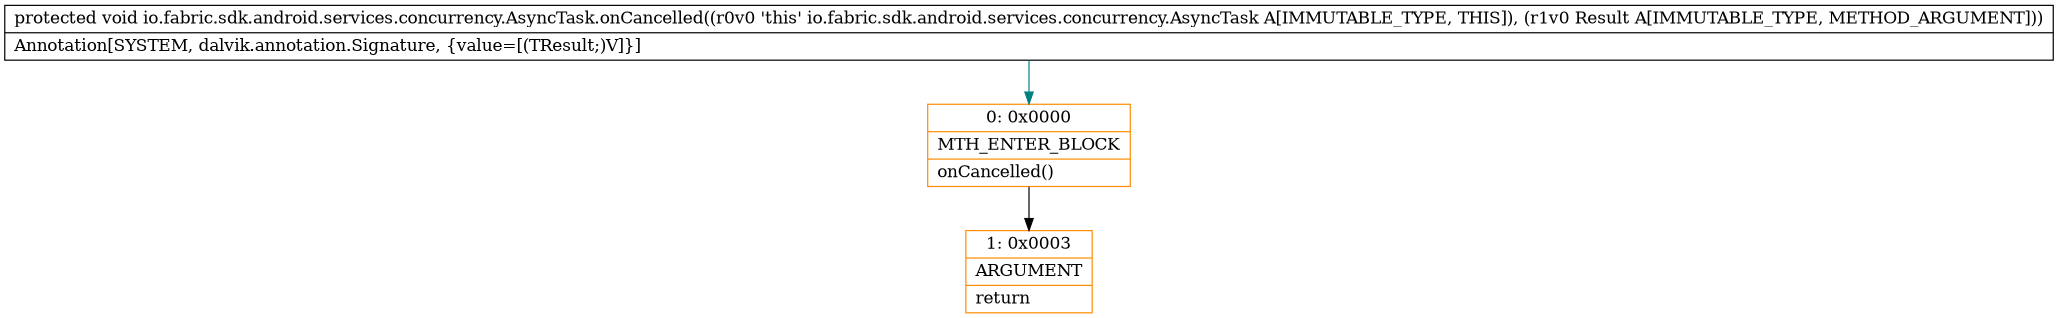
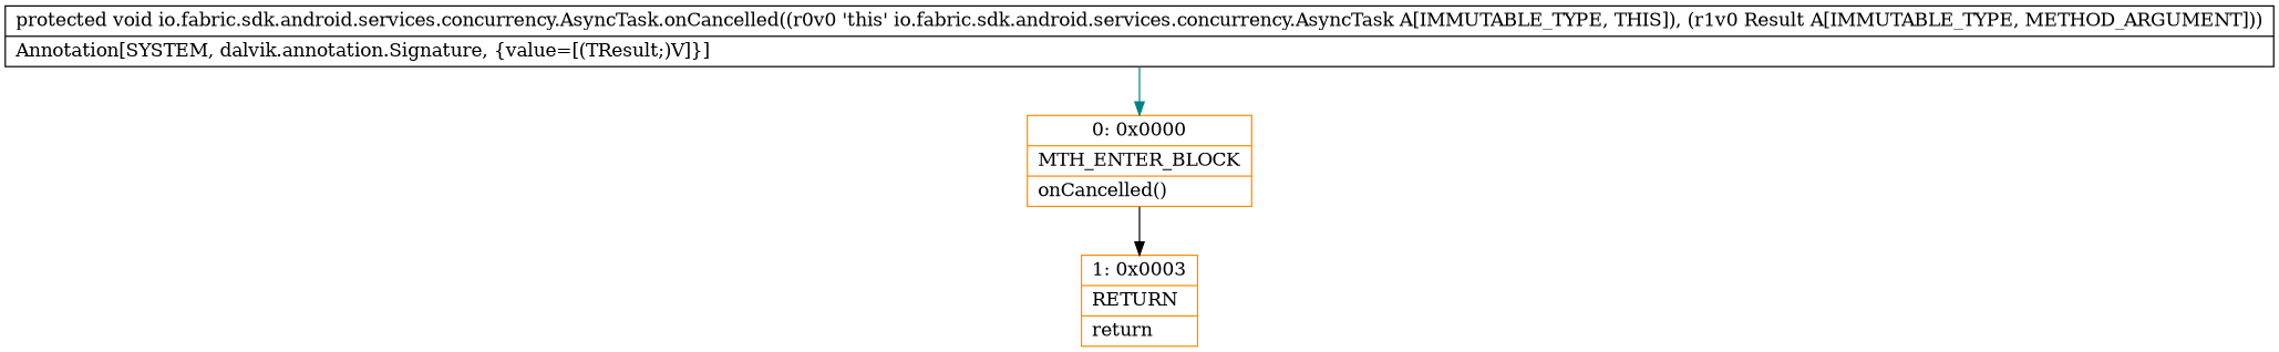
  digraph {
    node [shape=record color=darkorange]
    n1 [label="{0\:\ 0x0000|MTH_ENTER_BLOCK\l|onCancelled()\l}"]
-   n2 [label="{1\:\ 0x0003|ARGUMENT\l|return\l}"]
+   n2 [label="{1\:\ 0x0003|RETURN\l|return\l}"]
    n3 [label="{protected void io.fabric.sdk.android.services.concurrency.AsyncTask.onCancelled((r0v0 'this' io.fabric.sdk.android.services.concurrency.AsyncTask A[IMMUTABLE_TYPE, THIS]), (r1v0 Result A[IMMUTABLE_TYPE, METHOD_ARGUMENT]))  | Annotation[SYSTEM, dalvik.annotation.Signature, \{value=[(TResult;)V]\}]\l}" color=black]
    n1 -> n2 [color=black]
    n3 -> n1 [color=teal]
  }
